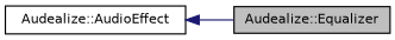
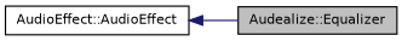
  digraph {
    rankdir=LR
    node [color=black fontname=Helvetica fontsize=10 shape=record style=filled]
    n1 [fillcolor=grey75 fontcolor=black height=0.2 label="Audealize::Equalizer" width=0.4]
-   n2 [fillcolor=white height=0.2 label="Audealize::AudioEffect" width=0.4]
+   n2 [fillcolor=white height=0.2 label="AudioEffect::AudioEffect" width=0.4]
    n2 -> n1 [color=midnightblue dir=back fontname=Helvetica fontsize=10 labelfontname=Helvetica labelfontsize=10 style=solid]
  }
